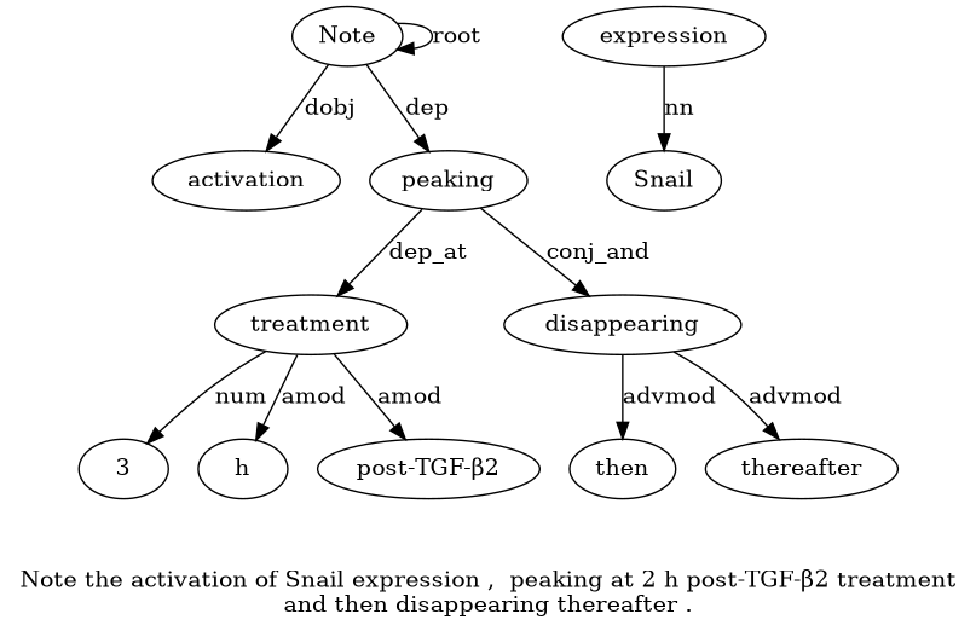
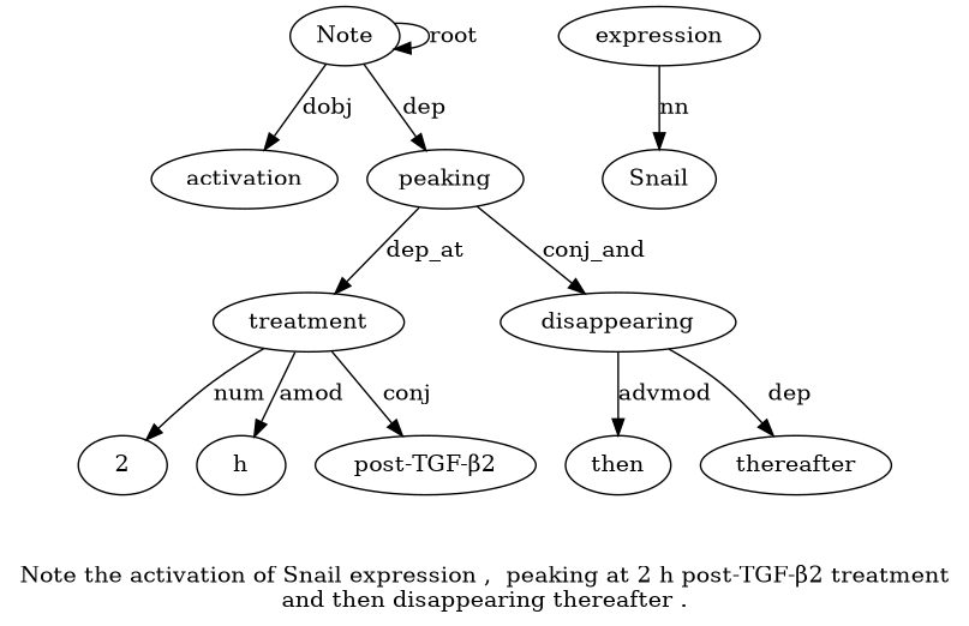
  digraph {
    fontname="DejaVu Serif"
    label="Note the activation of Snail expression ,  peaking at 2 h post-TGF-β2 treatment\nand then disappearing thereafter ."
    node [fillcolor=white fontname="DejaVu Serif" style=filled]
    edge [fontname="DejaVu Serif"]
    n1 [label=Note]
    n2 [label=activation]
    n3 [label=peaking]
    n4 [label=treatment]
    n5 [label=disappearing]
    n6 [label=expression]
    n7 [label=Snail]
-   n8 [label=3]
+   n8 [label=2]
    n9 [label=h]
    n10 [label="post-TGF-β2"]
    n11 [label=then]
    n12 [label=thereafter]
    n1 -> n1 [label=root]
    n1 -> n2 [label=dobj]
    n1 -> n3 [label=dep]
    n3 -> n4 [label=dep_at]
    n3 -> n5 [label=conj_and]
    n4 -> n8 [label=num]
    n4 -> n9 [label=amod]
-   n4 -> n10 [label=amod]
+   n4 -> n10 [label=conj]
    n5 -> n11 [label=advmod]
-   n5 -> n12 [label=advmod]
+   n5 -> n12 [label=dep]
    n6 -> n7 [label=nn]
  }
